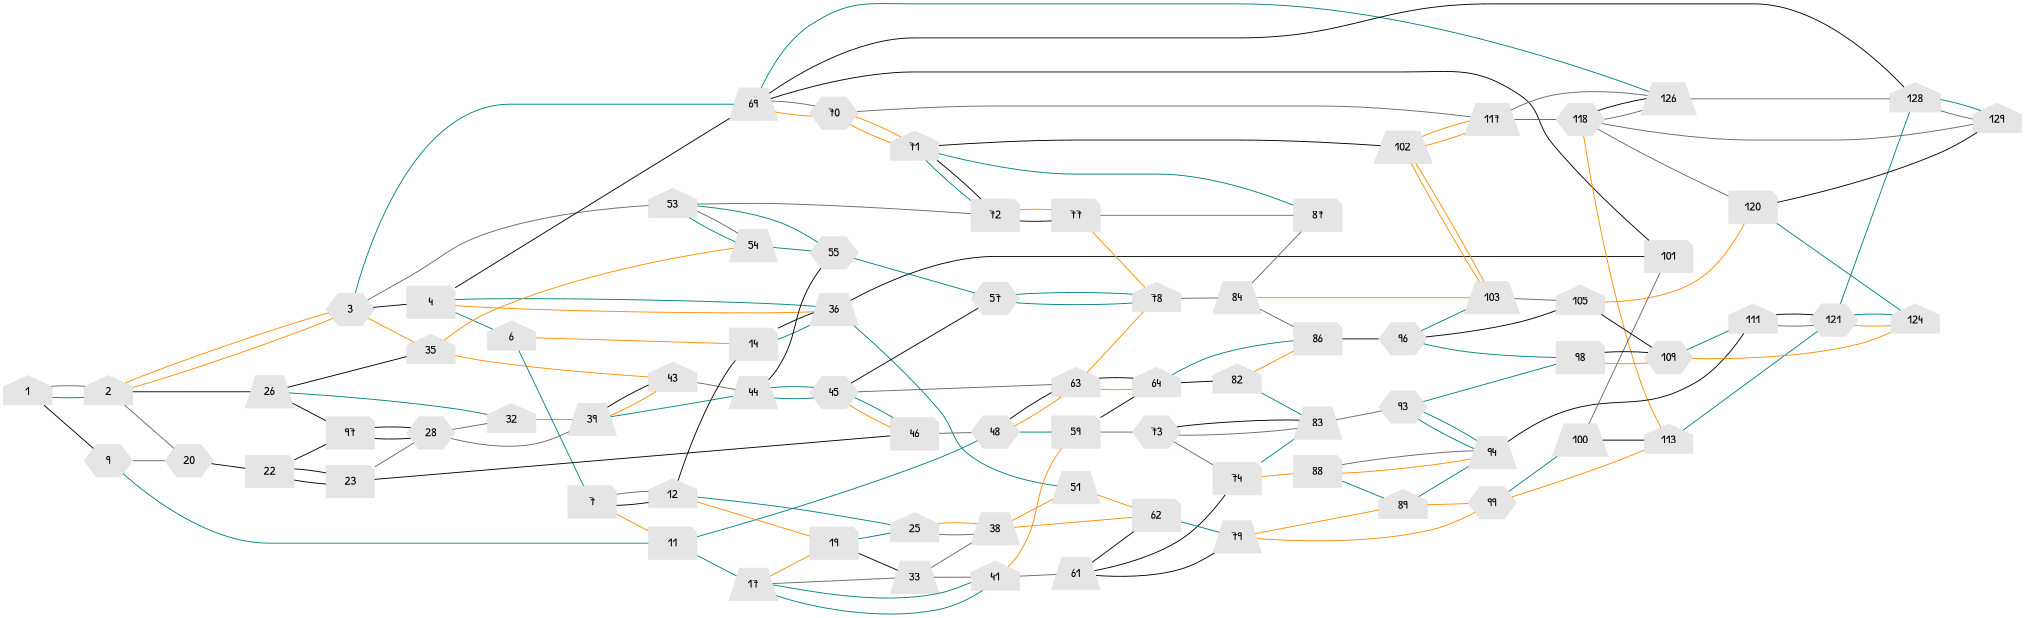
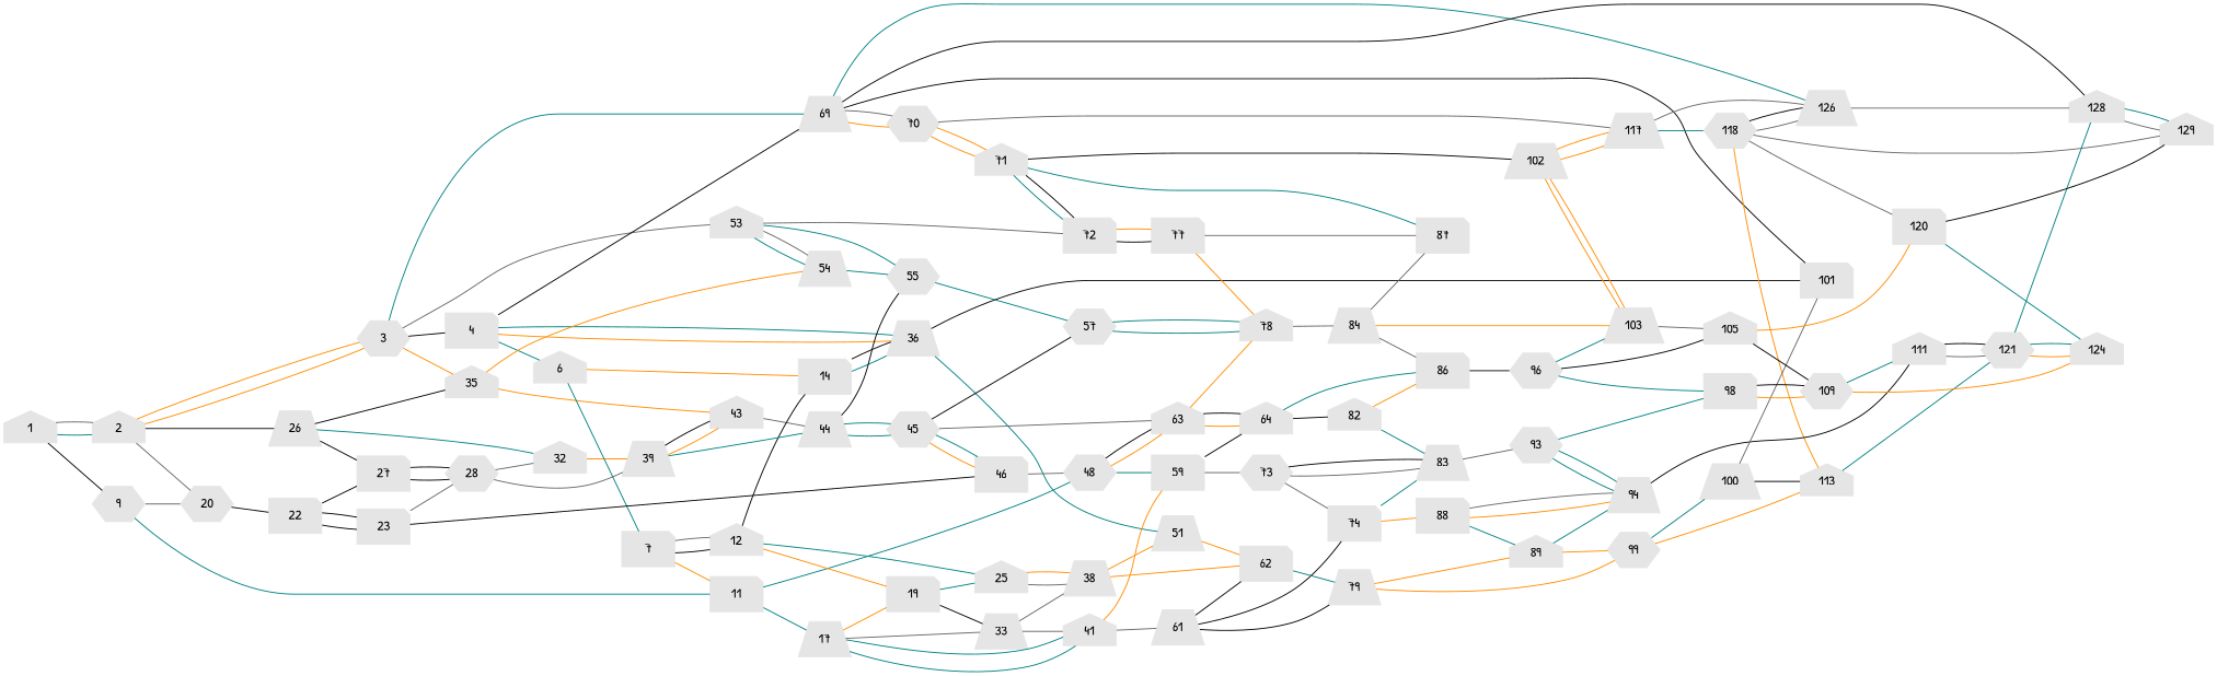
  graph {
    fontname="Patrick Hand"
    rankdir=LR
    node [color=gray90 fontname="Patrick Hand" shape=house style=filled]
    edge [color=teal fontname="Patrick Hand"]
    2 [super="+21"]
    1
    9 [shape=hexagon super="+10"]
    3 [shape=hexagon super="+34"]
    20 [shape=hexagon]
    26 [shape=trapezium super="+31"]
    11 [shape=note super="+16"]
    4 [shape=note super="+5"]
    35 [super="+42"]
    53 [super="+67"]
    69 [shape=trapezium super="+116"]
    22 [shape=note]
-   27 [shape=note label=97]
+   27 [shape=note]
    32
    6 [super="+15"]
    36 [shape=trapezium super="+52"]
    43
    54 [shape=trapezium]
    55 [shape=hexagon super="+56"]
    72 [shape=note]
    101 [shape=note super="+115"]
    70 [shape=hexagon]
    126 [shape=trapezium super="+127"]
    128 [super="+130"]
    7 [shape=note super="+8"]
    14 [shape=note]
    51 [shape=trapezium]
    12 [super="+13"]
    17 [shape=trapezium super="+18"]
    48 [shape=hexagon super="+49"]
    19 [shape=note super="+24"]
    25
    23 [shape=note super="+30"]
    28 [shape=hexagon super="+29"]
    46 [shape=note]
    33 [shape=trapezium super="+37"]
    41 [super="+60"]
    59 [shape=note super="+65"]
    63 [super="+66"]
    38 [shape=trapezium super="+50"]
    61 [shape=trapezium super="+76"]
    39 [shape=trapezium super="+40"]
    62 [shape=note super="+68"]
    44 [shape=trapezium super="+47"]
    79 [shape=trapezium super="+90"]
    45 [shape=hexagon super="+58"]
    64 [super="+81"]
    73 [shape=hexagon]
    74 [shape=note super="+75"]
    57 [shape=hexagon]
    78 [super="+80"]
    77 [shape=note]
    84 [shape=trapezium super="+85"]
    82
    86 [shape=note super="+91"]
    83 [shape=trapezium super="+92"]
    88 [shape=note]
    89 [super="+106"]
    99 [shape=hexagon super="+107"]
    96 [shape=hexagon super="+97"]
    71 [super="+95"]
    117 [shape=trapezium super="+125"]
    129
    87 [shape=note]
    102 [shape=trapezium]
    118 [shape=hexagon super="+119"]
    103 [shape=trapezium super="+104"]
    93 [shape=hexagon]
    94 [shape=trapezium super="+108"]
    100 [shape=trapezium]
    113 [super="+114"]
    98 [shape=note]
    105 [super="+112"]
    111
    109 [shape=hexagon super="+110"]
    121 [shape=hexagon super="+122"]
    120 [shape=note super="+123"]
    124
    2 -- 3 [color=darkorange]
    2 -- 3 [color=darkorange]
    2 -- 20 [color=gray40]
    2 -- 26 [color=black]
    1 -- 2
    1 -- 2 [color=gray40]
    1 -- 9 [color=black]
    9 -- 20 [color=gray40]
    9 -- 11
    3 -- 4 [color=black]
    3 -- 35 [color=darkorange]
    3 -- 53 [color=gray40]
    3 -- 69
    20 -- 22 [color=black]
    26 -- 35 [color=black]
    26 -- 27 [color=black]
    26 -- 32
    11 -- 17
    11 -- 48
    4 -- 69 [color=black]
    4 -- 6 [weight=2]
    4 -- 36 [color=darkorange]
    4 -- 36
    35 -- 43 [color=darkorange]
    35 -- 54 [color=darkorange]
    53 -- 54
    53 -- 54 [color=gray40]
    53 -- 55
    53 -- 72 [color=gray40]
    69 -- 101 [color=black]
    69 -- 70 [color=darkorange]
    69 -- 70 [color=gray40]
    69 -- 126
    69 -- 128 [color=black]
    22 -- 27 [color=black]
    22 -- 23 [color=black]
    22 -- 23 [color=black]
    27 -- 28 [color=black]
    27 -- 28 [color=black]
    32 -- 39 [color=darkorange]
    6 -- 7
    6 -- 14 [color=darkorange]
    36 -- 101 [color=black]
    36 -- 51
    43 -- 44 [color=gray40]
    54 -- 55
    55 -- 57
    72 -- 77 [color=black]
    72 -- 77 [color=darkorange]
    70 -- 71 [color=darkorange]
    70 -- 71 [color=darkorange]
    70 -- 117 [color=gray40]
    126 -- 128 [color=gray40]
    128 -- 129 [color=gray40]
    128 -- 129
    7 -- 11 [color=darkorange]
    7 -- 12 [color=black]
    7 -- 12 [color=gray40]
    14 -- 36
    14 -- 36 [color=black]
    51 -- 62 [color=darkorange]
    12 -- 14 [color=black]
    12 -- 19 [color=darkorange]
    12 -- 25
    17 -- 19 [color=darkorange]
    17 -- 33 [color=gray40]
    17 -- 41
    17 -- 41
    48 -- 59
    48 -- 63 [color=darkorange]
    48 -- 63 [color=black]
    19 -- 25
    19 -- 33 [color=black]
    25 -- 38 [color=gray40]
    25 -- 38 [color=darkorange]
    23 -- 28 [color=gray40]
    23 -- 46 [color=black]
    28 -- 32 [color=gray40]
    28 -- 39 [color=gray40]
    46 -- 48 [color=gray40]
    33 -- 41 [color=gray40]
    33 -- 38 [color=gray40]
    41 -- 59 [color=darkorange]
    41 -- 61 [color=gray40]
    59 -- 64 [color=black]
    59 -- 73 [color=gray40]
    63 -- 64 [color=darkorange]
    63 -- 64 [color=black]
    63 -- 78 [color=darkorange]
    38 -- 51 [color=darkorange]
    38 -- 62 [color=darkorange]
    61 -- 62 [color=black]
    61 -- 79 [color=black]
    61 -- 74 [color=black]
    39 -- 43 [color=darkorange]
    39 -- 43 [color=black]
    39 -- 44
    62 -- 79
    44 -- 55 [color=black]
    44 -- 45
    44 -- 45
    79 -- 89 [color=darkorange]
    79 -- 99 [color=darkorange]
    45 -- 46 [color=darkorange]
    45 -- 46
    45 -- 63 [color=gray40]
    45 -- 57 [color=black]
    64 -- 82 [color=black]
    64 -- 86
    73 -- 74 [color=gray40]
    73 -- 83 [color=gray40]
    73 -- 83 [color=black]
    74 -- 83
    74 -- 88 [color=darkorange]
    57 -- 78
    57 -- 78
    78 -- 84 [color=gray40]
    77 -- 78 [color=darkorange]
    77 -- 87 [color=gray40]
    84 -- 86 [color=gray40]
    84 -- 87 [color=gray40]
    84 -- 103 [color=darkorange]
    82 -- 86 [color=darkorange]
    82 -- 83
    86 -- 96 [color=black]
    83 -- 93 [color=gray40]
    88 -- 89
    88 -- 94 [color=darkorange]
    88 -- 94 [color=gray40]
    89 -- 99 [color=darkorange]
    89 -- 94
    99 -- 100
    99 -- 113 [color=darkorange]
    96 -- 103
    96 -- 98
    96 -- 105 [color=black]
    71 -- 72
    71 -- 72 [color=black]
    71 -- 87
    71 -- 102 [color=black]
    117 -- 126 [color=gray40]
    117 -- 118
    102 -- 117 [color=darkorange]
    102 -- 117 [color=darkorange]
    102 -- 103 [color=darkorange]
    102 -- 103 [color=darkorange]
    118 -- 126 [color=gray40]
    118 -- 126 [color=black]
    118 -- 129 [color=gray40]
    118 -- 113 [color=darkorange]
    118 -- 120 [color=gray40]
    103 -- 105 [color=gray40]
    93 -- 94
    93 -- 94
    93 -- 98
    94 -- 111 [color=black]
    100 -- 101 [color=gray40]
    100 -- 113 [color=black]
    113 -- 121
    98 -- 109 [color=darkorange]
    98 -- 109 [color=black]
    105 -- 109 [color=black]
    105 -- 120 [color=darkorange]
    111 -- 121 [color=gray40]
    111 -- 121 [color=black]
    109 -- 111
    109 -- 124 [color=darkorange]
    121 -- 128
    121 -- 124 [color=darkorange]
    121 -- 124
    120 -- 129 [color=black]
    120 -- 124
  }
